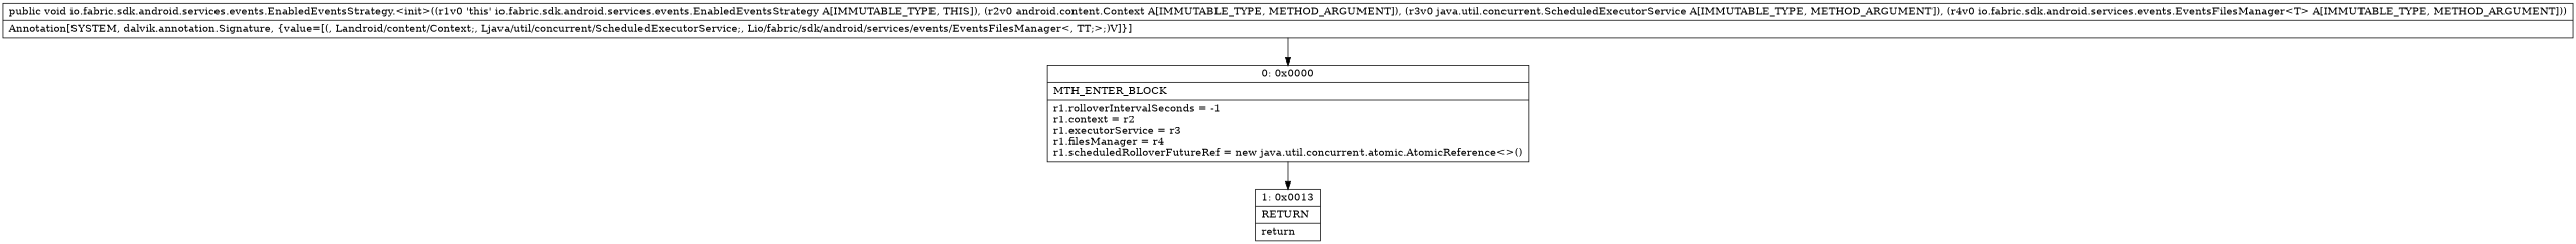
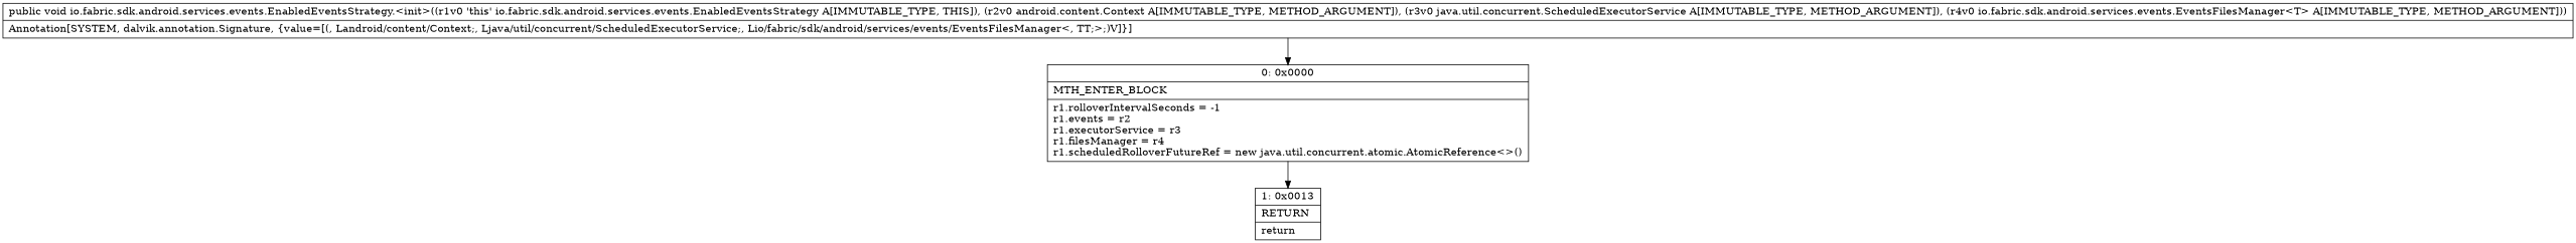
  digraph {
    node [shape=record]
-   n1 [label="{0\:\ 0x0000|MTH_ENTER_BLOCK\l|r1.rolloverIntervalSeconds = \-1\lr1.context = r2\lr1.executorService = r3\lr1.filesManager = r4\lr1.scheduledRolloverFutureRef = new java.util.concurrent.atomic.AtomicReference\<\>()\l}"]
+   n1 [label="{0\:\ 0x0000|MTH_ENTER_BLOCK\l|r1.rolloverIntervalSeconds = \-1\lr1.events = r2\lr1.executorService = r3\lr1.filesManager = r4\lr1.scheduledRolloverFutureRef = new java.util.concurrent.atomic.AtomicReference\<\>()\l}"]
    n2 [label="{1\:\ 0x0013|RETURN\l|return\l}"]
    n3 [label="{public void io.fabric.sdk.android.services.events.EnabledEventsStrategy.\<init\>((r1v0 'this' io.fabric.sdk.android.services.events.EnabledEventsStrategy A[IMMUTABLE_TYPE, THIS]), (r2v0 android.content.Context A[IMMUTABLE_TYPE, METHOD_ARGUMENT]), (r3v0 java.util.concurrent.ScheduledExecutorService A[IMMUTABLE_TYPE, METHOD_ARGUMENT]), (r4v0 io.fabric.sdk.android.services.events.EventsFilesManager\<T\> A[IMMUTABLE_TYPE, METHOD_ARGUMENT]))  | Annotation[SYSTEM, dalvik.annotation.Signature, \{value=[(, Landroid\/content\/Context;, Ljava\/util\/concurrent\/ScheduledExecutorService;, Lio\/fabric\/sdk\/android\/services\/events\/EventsFilesManager\<, TT;\>;)V]\}]\l}"]
    n1 -> n2
    n3 -> n1
  }
